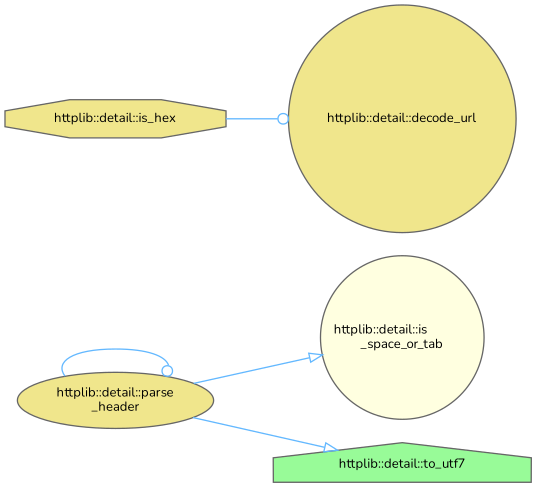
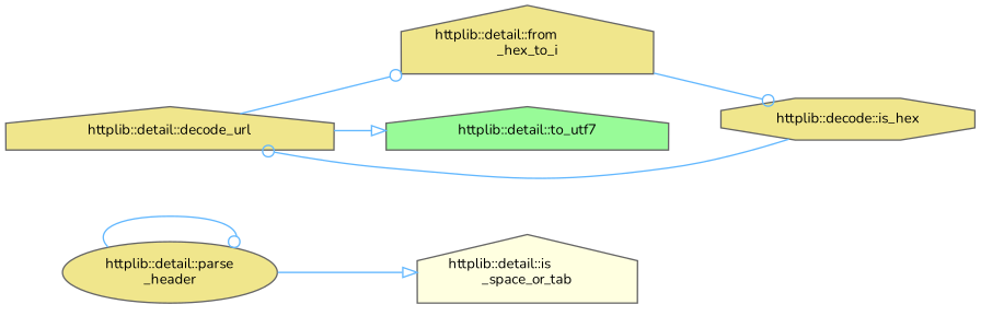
  digraph {
    fontname=Nunito
    rankdir=LR
    node [color=grey40 fillcolor=khaki fontname=Nunito fontsize=10 shape=circle style=filled]
    edge [arrowhead=odot color=steelblue1 fontname=Nunito fontsize=10 labelfontname=Helvetica labelfontsize=10 style=solid]
    n1 [color=gray40 fontcolor=black height=0.2 label="httplib::detail::parse\l_header" shape=ellipse width=0.4]
-   n2 [fillcolor=lightyellow height=0.2 label="httplib::detail::is\l_space_or_tab" width=0.4]
-   n3 [height=0.2 label="httplib::detail::decode_url" width=0.4]
+   n2 [fillcolor=lightyellow height=0.2 label="httplib::detail::is\l_space_or_tab" shape=house width=0.4]
+   n3 [height=0.2 label="httplib::detail::decode_url" shape=house width=0.4]
+   n4 [height=0.2 label="httplib::detail::from\l_hex_to_i" shape=house width=0.4]
    n5 [fillcolor=palegreen height=0.2 label="httplib::detail::to_utf7" shape=house width=0.4]
-   n6 [height=0.2 label="httplib::detail::is_hex" shape=octagon width=0.4]
+   n6 [height=0.2 label="httplib::decode::is_hex" shape=octagon width=0.4]
    n1 -> n1
    n1 -> n2 [arrowhead=onormal]
-   n1 -> n5 [arrowhead=onormal]
+   n3 -> n4
+   n3 -> n5 [arrowhead=onormal]
+   n4 -> n6
    n6 -> n3
  }
